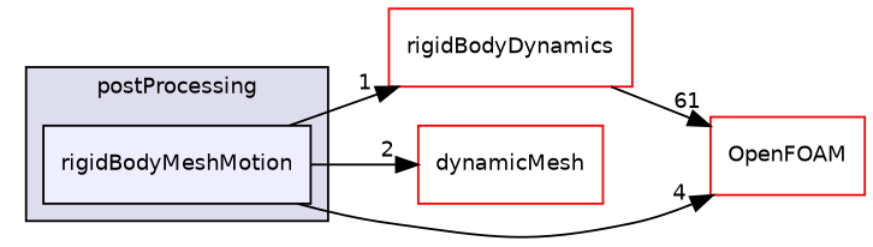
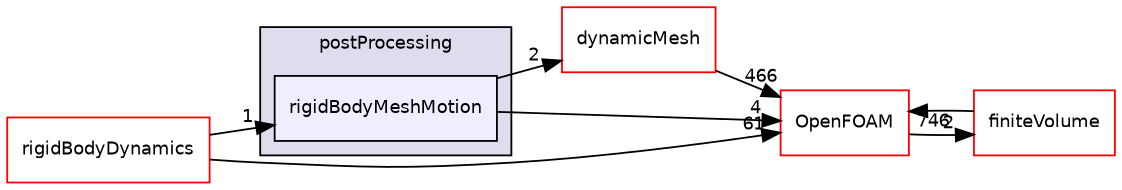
  digraph {
    compound=true
    rankdir=LR
    node [fontname=Helvetica fontsize=10 shape=box color=red]
    edge [headlabel=2 labeldistance=1.5 labelfontname=Helvetica labelfontsize=10]
    n1 [fillcolor="#eeeeff" label=rigidBodyMeshMotion pencolor=black style=filled color=""]
    n2 [label=rigidBodyDynamics]
    n3 [label=dynamicMesh]
    n4 [label=OpenFOAM]
+   n5 [label=finiteVolume]
    subgraph cluster_1 {
      bgcolor="#ddddee"
      fontname=Helvetica
      fontsize=10
      label=postProcessing
      pencolor=black
      n1
    }
-   n1 -> n2 [headlabel=1]
+   n2 -> n1 [headlabel=1]
    n1 -> n3
    n1 -> n4 [headlabel=4]
    n2 -> n4 [headlabel=61]
+   n3 -> n4 [headlabel=466]
+   n4 -> n5
+   n5 -> n4 [headlabel=746]
  }
